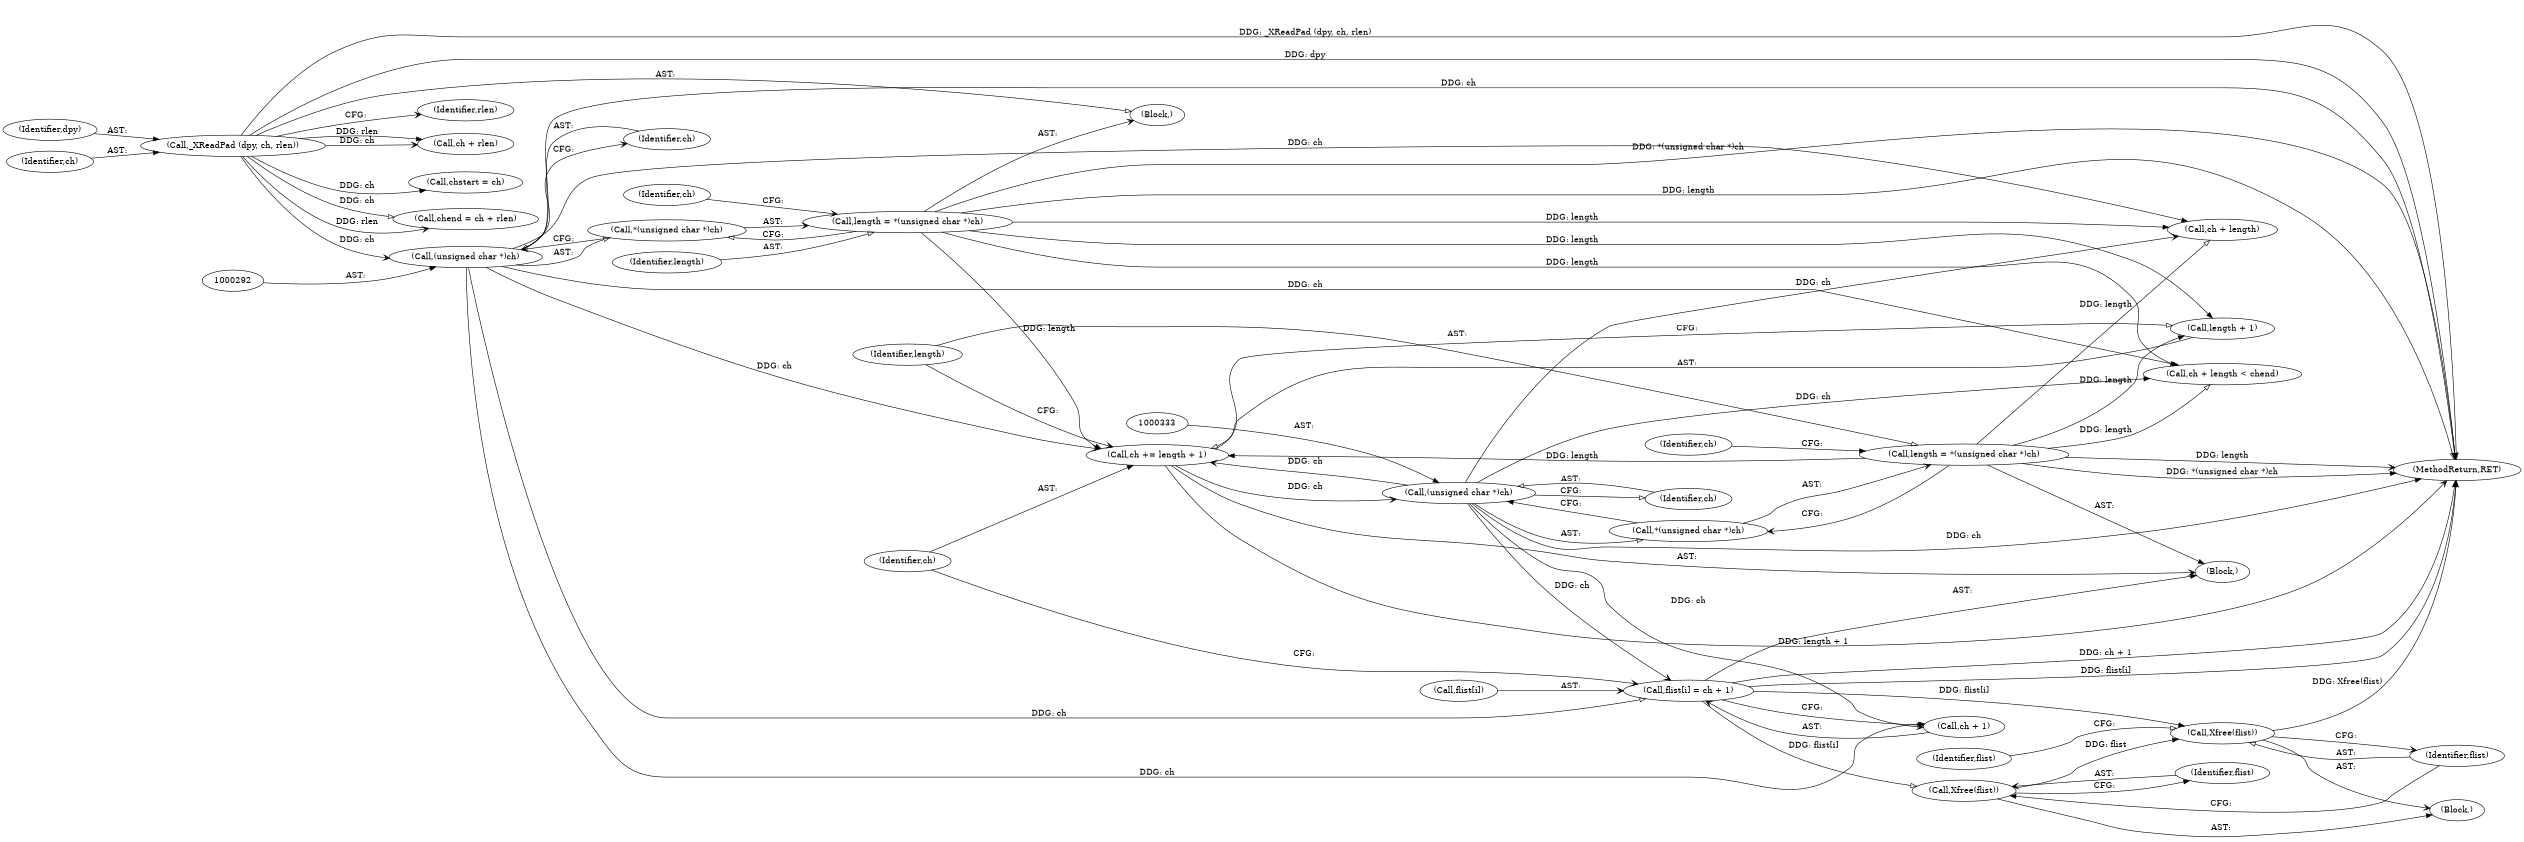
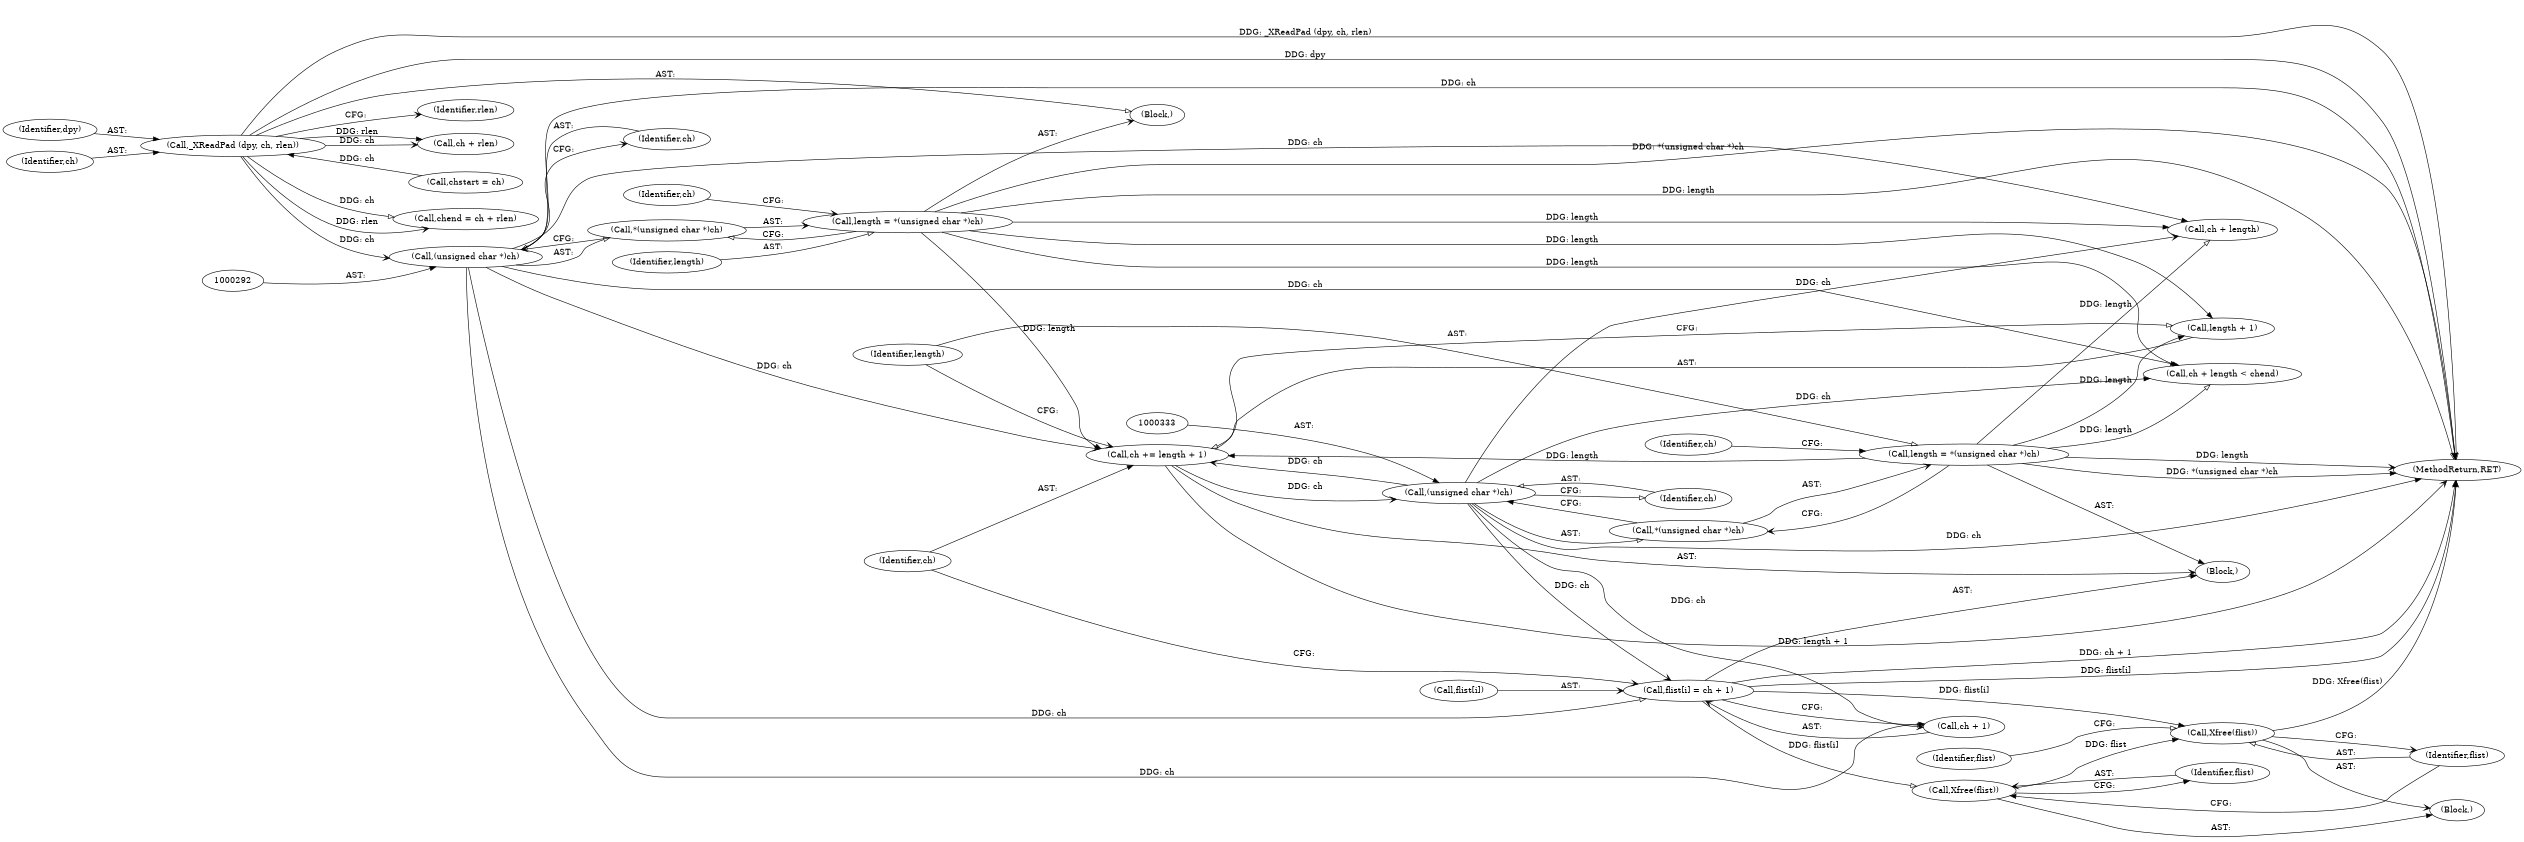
  digraph {
    rankdir=LR
    edge [arrowhead=normal]
    n1 [label="(Call,Xfree(flist))"]
    n2 [label="(Call,Xfree(flist))"]
    n3 [label="(Identifier,flist)"]
    n4 [label="(Block,)"]
    n5 [label="(MethodReturn,RET)"]
    n6 [label="(Identifier,flist)"]
    n7 [label="(Call,flist[i] = ch + 1)"]
    n8 [label="(Block,)"]
    n9 [label="(Call,ch + 1)"]
    n10 [label="(Call,(unsigned char *)ch)"]
    n11 [label="(Call,ch += length + 1)"]
    n12 [label="(Call,ch + length < chend)"]
    n13 [label="(Call,*(unsigned char *)ch)"]
    n14 [label="(Identifier,ch)"]
    n15 [label="(Call,ch + length)"]
    n16 [label="(Call,length + 1)"]
    n17 [label="(Call,length = *(unsigned char *)ch)"]
    n18 [label="(Call,length = *(unsigned char *)ch)"]
    n19 [label="(Block,)"]
    n20 [label="(Call,*(unsigned char *)ch)"]
    n21 [label="(Call,(unsigned char *)ch)"]
    n22 [label="(Identifier,ch)"]
    n23 [label="(Call,_XReadPad (dpy, ch, rlen))"]
    n24 [label="(Identifier,rlen)"]
    n25 [label="(Call,chstart = ch)"]
    n26 [label="(Call,chend = ch + rlen)"]
    n27 [label="(Call,ch + rlen)"]
    n28 [label="(Identifier,dpy)"]
    n29 [label="(Identifier,ch)"]
    n30 [label="(Identifier,length)"]
    n31 [label="(Call,flist[i])"]
    n32 [label="(Identifier,ch)"]
    n33 [label="(Identifier,length)"]
    n34 [label="(Identifier,flist)"]
    n35 [label="(Identifier,ch)"]
    n36 [label="(Identifier,ch)"]
    1000333
    1000292
    n1 -> n2 [label="DDG: flist"]
    n1 -> n3 [label="CFG: "]
    n1 -> n4 [label="AST: "]
    n2 -> n4 [arrowhead=vee label="AST: "]
    n2 -> n5 [arrowhead=vee label="DDG: Xfree(flist)"]
    n2 -> n6 [arrowhead=vee label="CFG: "]
    n3 -> n1 [arrowhead=vee label="AST: "]
    n6 -> n1 [label="CFG: "]
    n6 -> n2 [arrowhead=onormal label="AST: "]
    n7 -> n1 [arrowhead=onormal label="DDG: flist[i]"]
    n7 -> n2 [label="DDG: flist[i]"]
    n7 -> n5 [label="DDG: flist[i]"]
    n7 -> n5 [label="DDG: ch + 1"]
    n7 -> n8 [label="AST: "]
    n7 -> n9 [arrowhead=onormal label="CFG: "]
    n9 -> n7 [arrowhead=vee label="AST: "]
    n10 -> n5 [label="DDG: ch"]
    n10 -> n7 [arrowhead=vee label="DDG: ch"]
    n10 -> n9 [arrowhead=vee label="DDG: ch"]
    n10 -> n11 [arrowhead=vee label="DDG: ch"]
    n10 -> n12 [label="DDG: ch"]
    n10 -> n13 [arrowhead=onormal label="AST: "]
    n10 -> n14 [arrowhead=onormal label="CFG: "]
    n10 -> n15 [arrowhead=vee label="DDG: ch"]
    n11 -> n5 [arrowhead=vee label="DDG: length + 1"]
    n11 -> n8 [arrowhead=vee label="AST: "]
    n11 -> n10 [arrowhead=vee label="DDG: ch"]
    n11 -> n16 [arrowhead=onormal label="CFG: "]
    n13 -> n10 [label="CFG: "]
    n13 -> n17 [arrowhead=vee label="AST: "]
    n14 -> n10 [arrowhead=onormal label="AST: "]
    n16 -> n11 [arrowhead=onormal label="AST: "]
    n17 -> n5 [label="DDG: *(unsigned char *)ch"]
    n17 -> n5 [arrowhead=vee label="DDG: length"]
    n17 -> n8 [label="AST: "]
    n17 -> n11 [label="DDG: length"]
    n17 -> n12 [arrowhead=onormal label="DDG: length"]
    n17 -> n13 [arrowhead=vee label="CFG: "]
    n17 -> n15 [arrowhead=onormal label="DDG: length"]
    n17 -> n16 [label="DDG: length"]
    n18 -> n5 [arrowhead=vee label="DDG: *(unsigned char *)ch"]
    n18 -> n5 [arrowhead=onormal label="DDG: length"]
    n18 -> n11 [label="DDG: length"]
    n18 -> n12 [label="DDG: length"]
    n18 -> n15 [label="DDG: length"]
    n18 -> n16 [label="DDG: length"]
    n18 -> n19 [arrowhead=vee label="AST: "]
    n18 -> n20 [arrowhead=onormal label="CFG: "]
    n20 -> n18 [arrowhead=vee label="AST: "]
    n20 -> n21 [arrowhead=vee label="CFG: "]
    n21 -> n5 [arrowhead=vee label="DDG: ch"]
    n21 -> n7 [arrowhead=onormal label="DDG: ch"]
    n21 -> n9 [label="DDG: ch"]
    n21 -> n11 [arrowhead=vee label="DDG: ch"]
    n21 -> n12 [label="DDG: ch"]
    n21 -> n15 [label="DDG: ch"]
    n21 -> n20 [arrowhead=onormal label="AST: "]
    n21 -> n22 [arrowhead=vee label="CFG: "]
    n22 -> n21 [arrowhead=onormal label="AST: "]
    n23 -> n5 [arrowhead=onormal label="DDG: _XReadPad (dpy, ch, rlen)"]
    n23 -> n5 [label="DDG: dpy"]
    n23 -> n19 [arrowhead=onormal label="AST: "]
    n23 -> n21 [arrowhead=vee label="DDG: ch"]
    n23 -> n24 [arrowhead=vee label="CFG: "]
-   n23 -> n25 [label="DDG: ch"]
+   n25 -> n23 [label="DDG: ch"]
    n23 -> n26 [arrowhead=onormal label="DDG: ch"]
    n23 -> n26 [arrowhead=vee label="DDG: rlen"]
    n23 -> n27 [arrowhead=vee label="DDG: ch"]
    n23 -> n27 [label="DDG: rlen"]
    n28 -> n23 [label="AST: "]
    n29 -> n18 [arrowhead=vee label="CFG: "]
    n30 -> n11 [arrowhead=vee label="CFG: "]
    n30 -> n17 [arrowhead=onormal label="AST: "]
    n31 -> n7 [arrowhead=vee label="AST: "]
    n32 -> n23 [label="AST: "]
    n33 -> n18 [arrowhead=onormal label="AST: "]
    n34 -> n2 [arrowhead=onormal label="CFG: "]
    n35 -> n17 [label="CFG: "]
    n36 -> n7 [arrowhead=vee label="CFG: "]
    n36 -> n11 [label="AST: "]
    1000333 -> n10 [label="AST: "]
    1000292 -> n21 [label="AST: "]
  }
